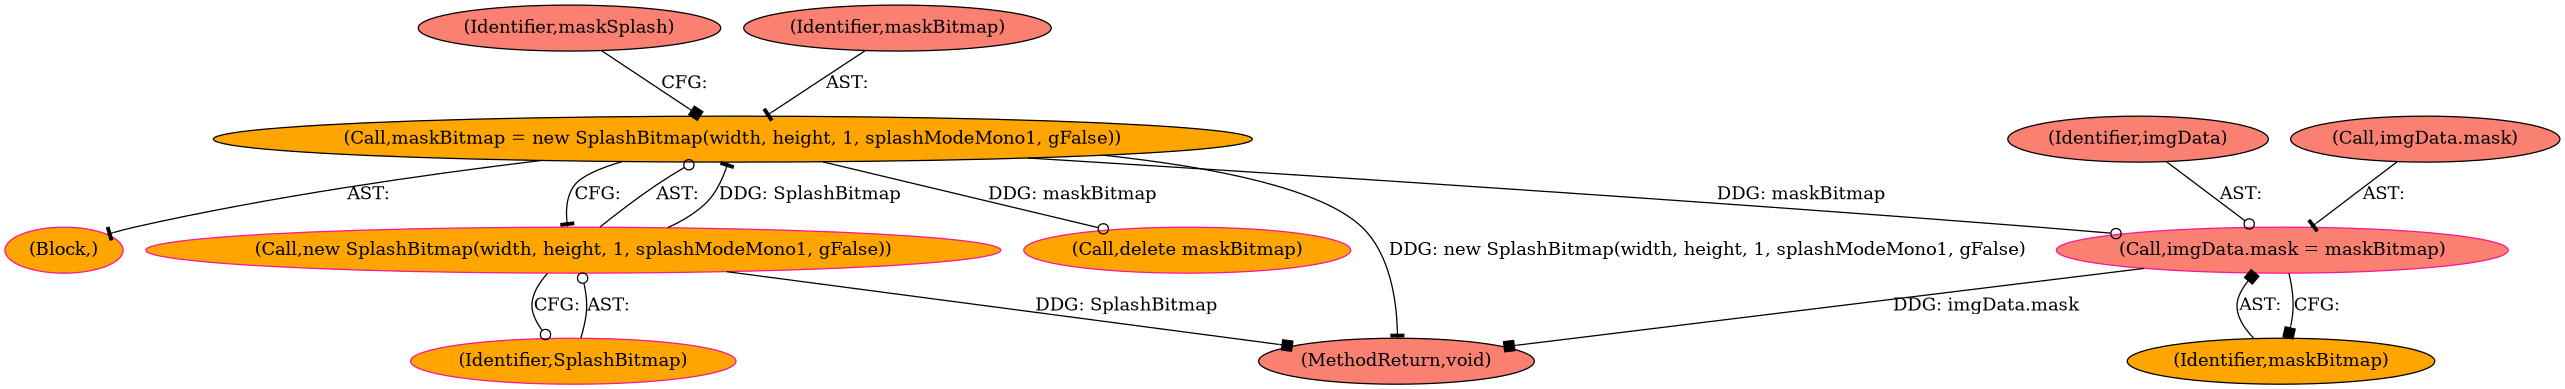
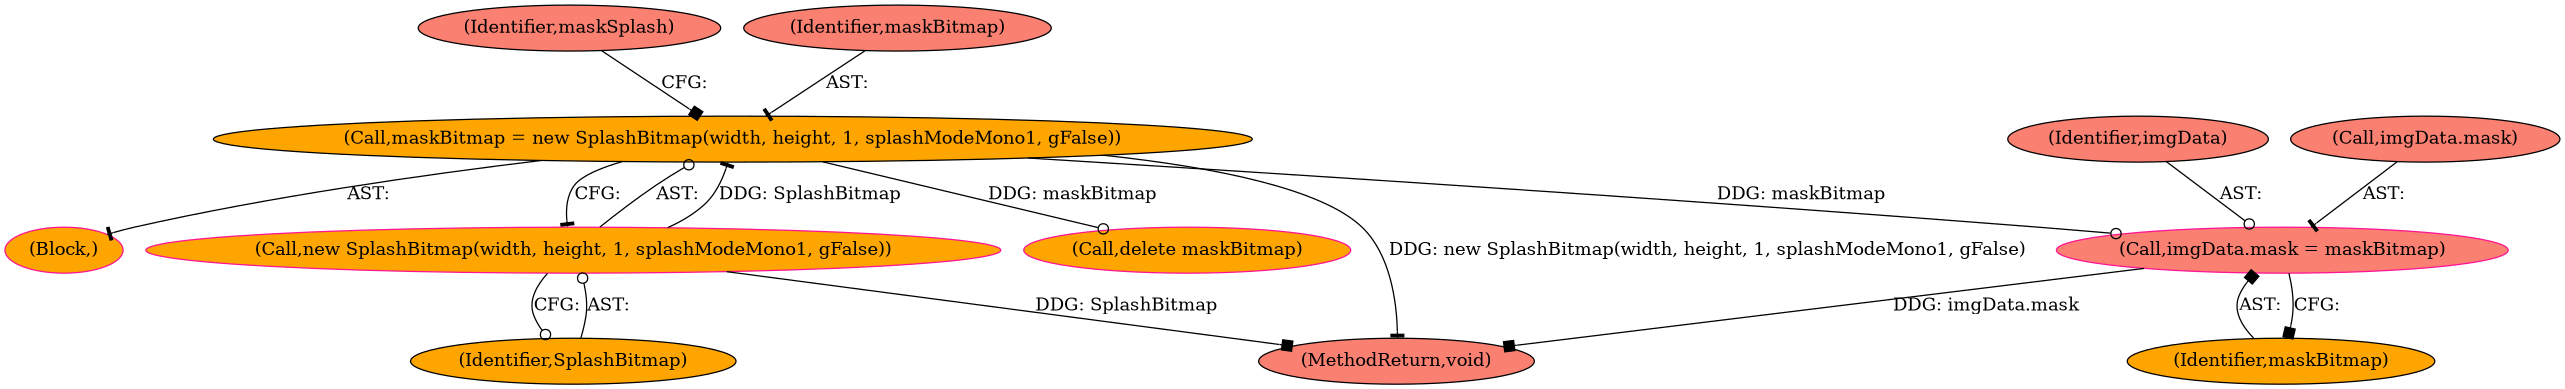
  digraph {
    node [color=black fillcolor=salmon style=filled]
    edge [arrowhead=odot]
    n1 [color=deeppink label="(Call,imgData.mask = maskBitmap)"]
    n2 [label="(MethodReturn,void)"]
    n3 [fillcolor=orange label="(Identifier,maskBitmap)"]
    n4 [color=deeppink fillcolor=orange label="(Block,)"]
    n5 [fillcolor=orange label="(Call,maskBitmap = new SplashBitmap(width, height, 1, splashModeMono1, gFalse))"]
    n6 [color=deeppink fillcolor=orange label="(Call,new SplashBitmap(width, height, 1, splashModeMono1, gFalse))"]
    n7 [color=deeppink fillcolor=orange label="(Call,delete maskBitmap)"]
-   n8 [color=deeppink fillcolor=orange label="(Identifier,SplashBitmap)"]
+   n8 [fillcolor=orange label="(Identifier,SplashBitmap)"]
    n9 [label="(Identifier,maskSplash)"]
    n10 [label="(Identifier,imgData)"]
    n11 [label="(Call,imgData.mask)"]
    n12 [label="(Identifier,maskBitmap)"]
    n1 -> n2 [arrowhead=box label="DDG: imgData.mask"]
    n1 -> n3 [arrowhead=box label="CFG: "]
    n3 -> n1 [arrowhead=box label="AST: "]
    n5 -> n1 [label="DDG: maskBitmap"]
    n5 -> n2 [arrowhead=tee label="DDG: new SplashBitmap(width, height, 1, splashModeMono1, gFalse)"]
    n5 -> n4 [arrowhead=tee label="AST: "]
    n5 -> n6 [arrowhead=tee label="CFG: "]
    n5 -> n7 [label="DDG: maskBitmap"]
    n6 -> n2 [arrowhead=box label="DDG: SplashBitmap"]
    n6 -> n5 [label="AST: "]
    n6 -> n5 [arrowhead=tee label="DDG: SplashBitmap"]
    n6 -> n8 [label="CFG: "]
    n8 -> n6 [label="AST: "]
    n9 -> n5 [arrowhead=box label="CFG: "]
    n10 -> n1 [label="AST: "]
    n11 -> n1 [arrowhead=tee label="AST: "]
    n12 -> n5 [arrowhead=tee label="AST: "]
  }
